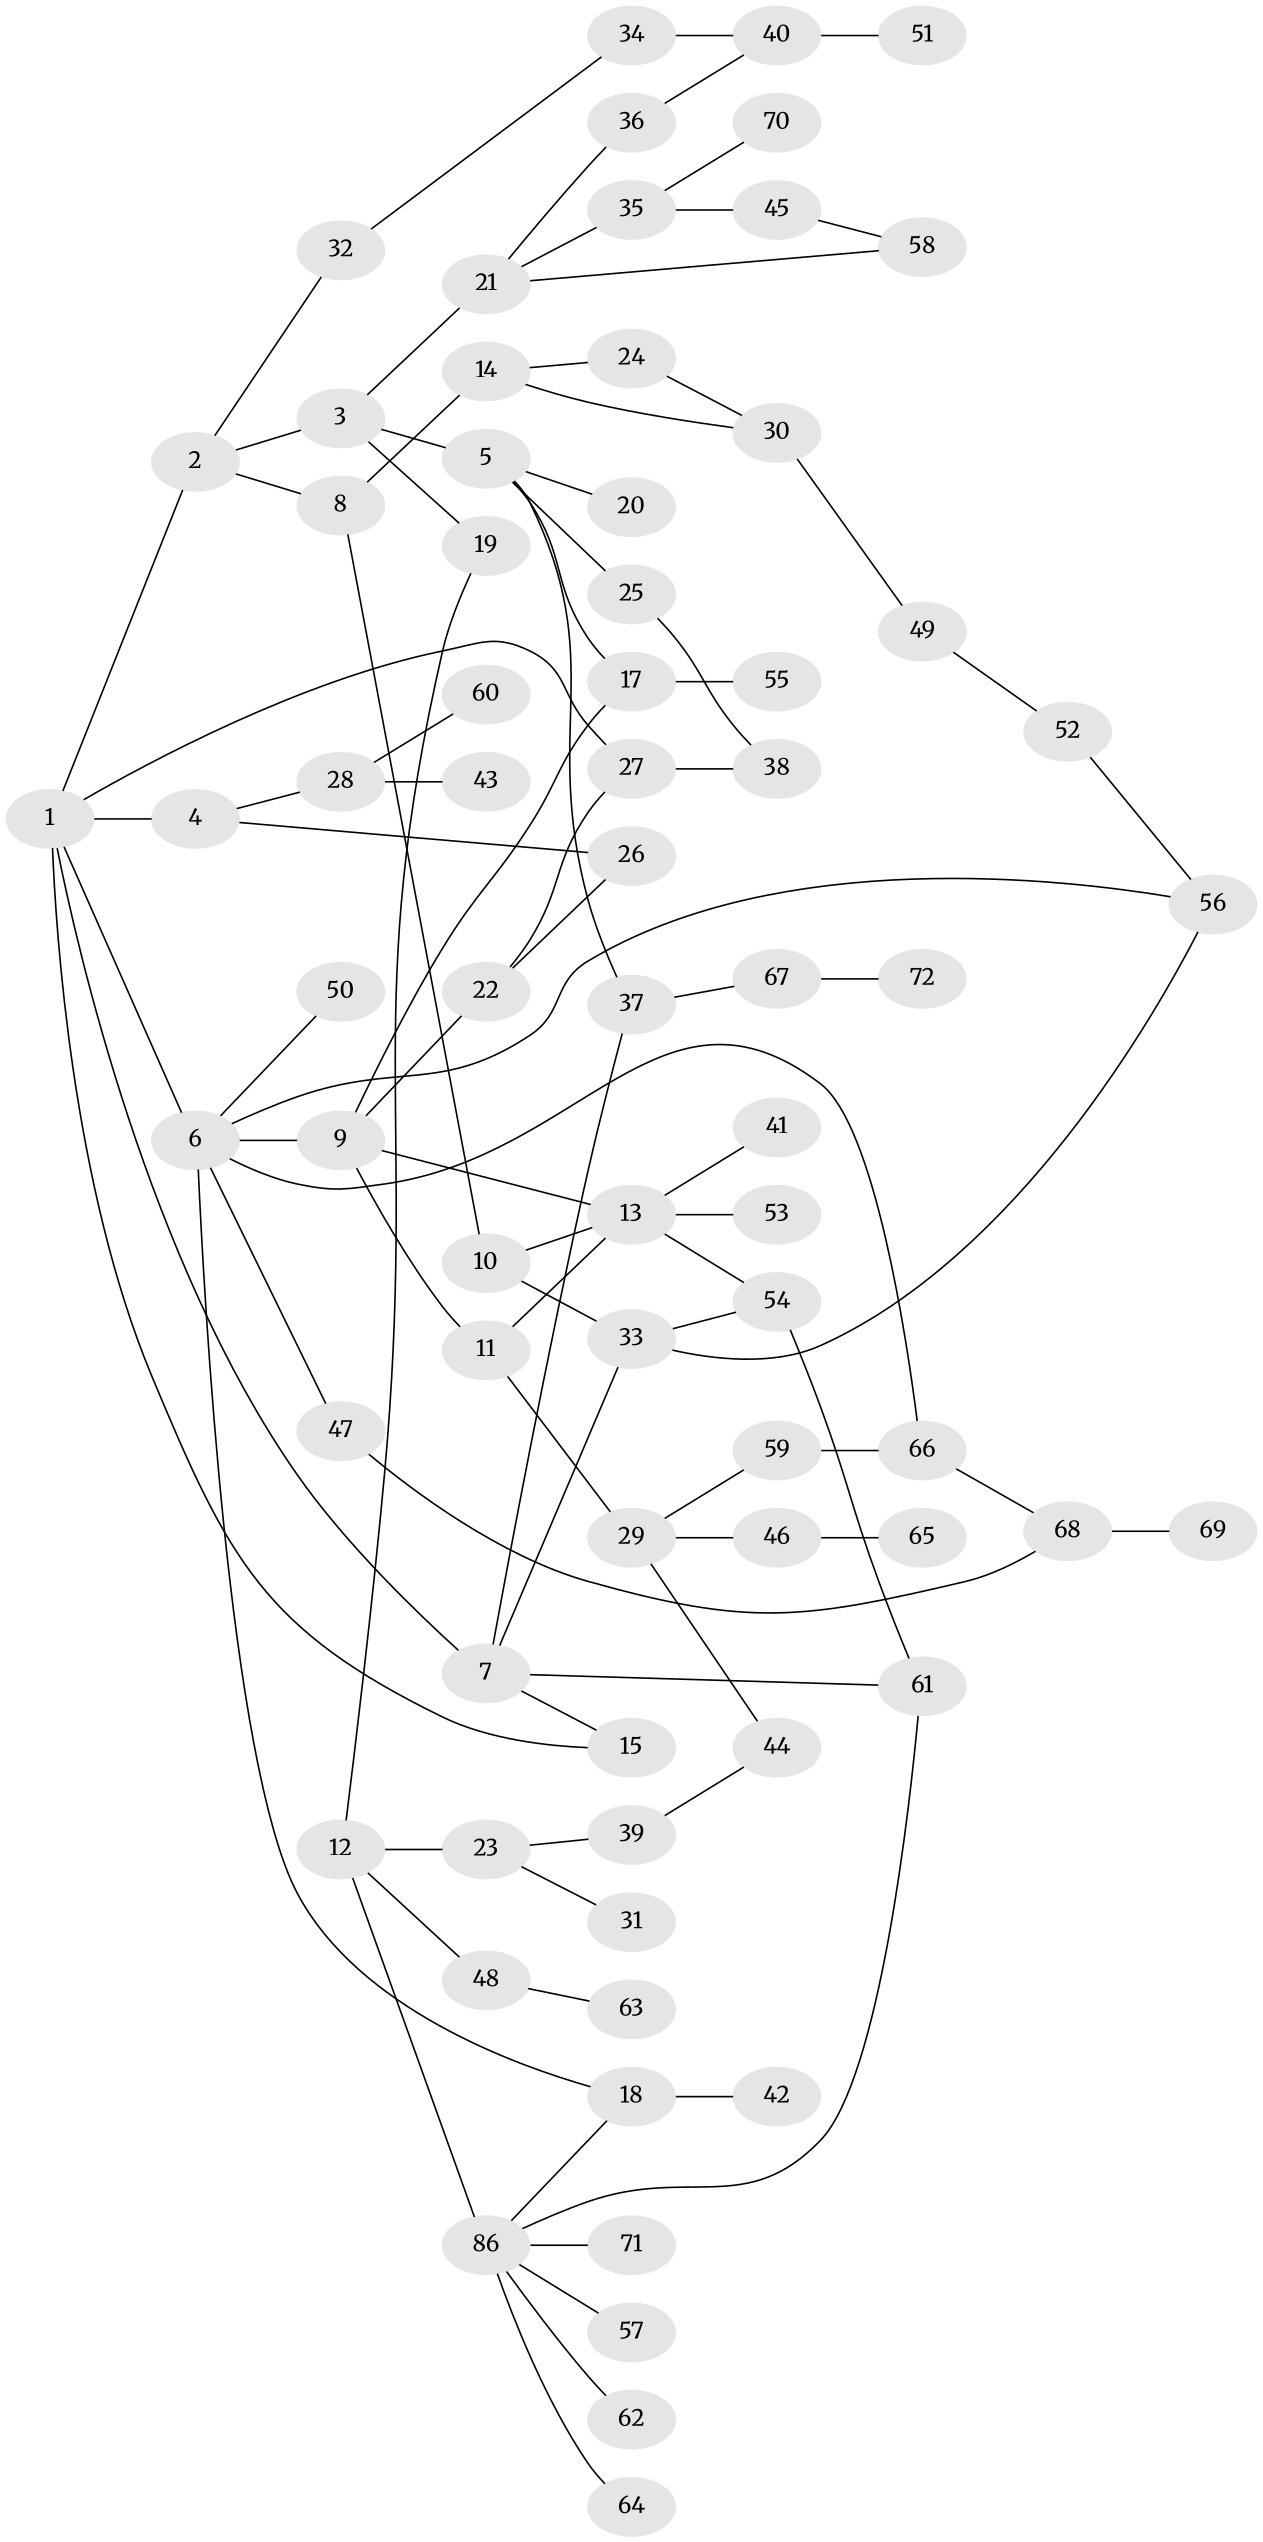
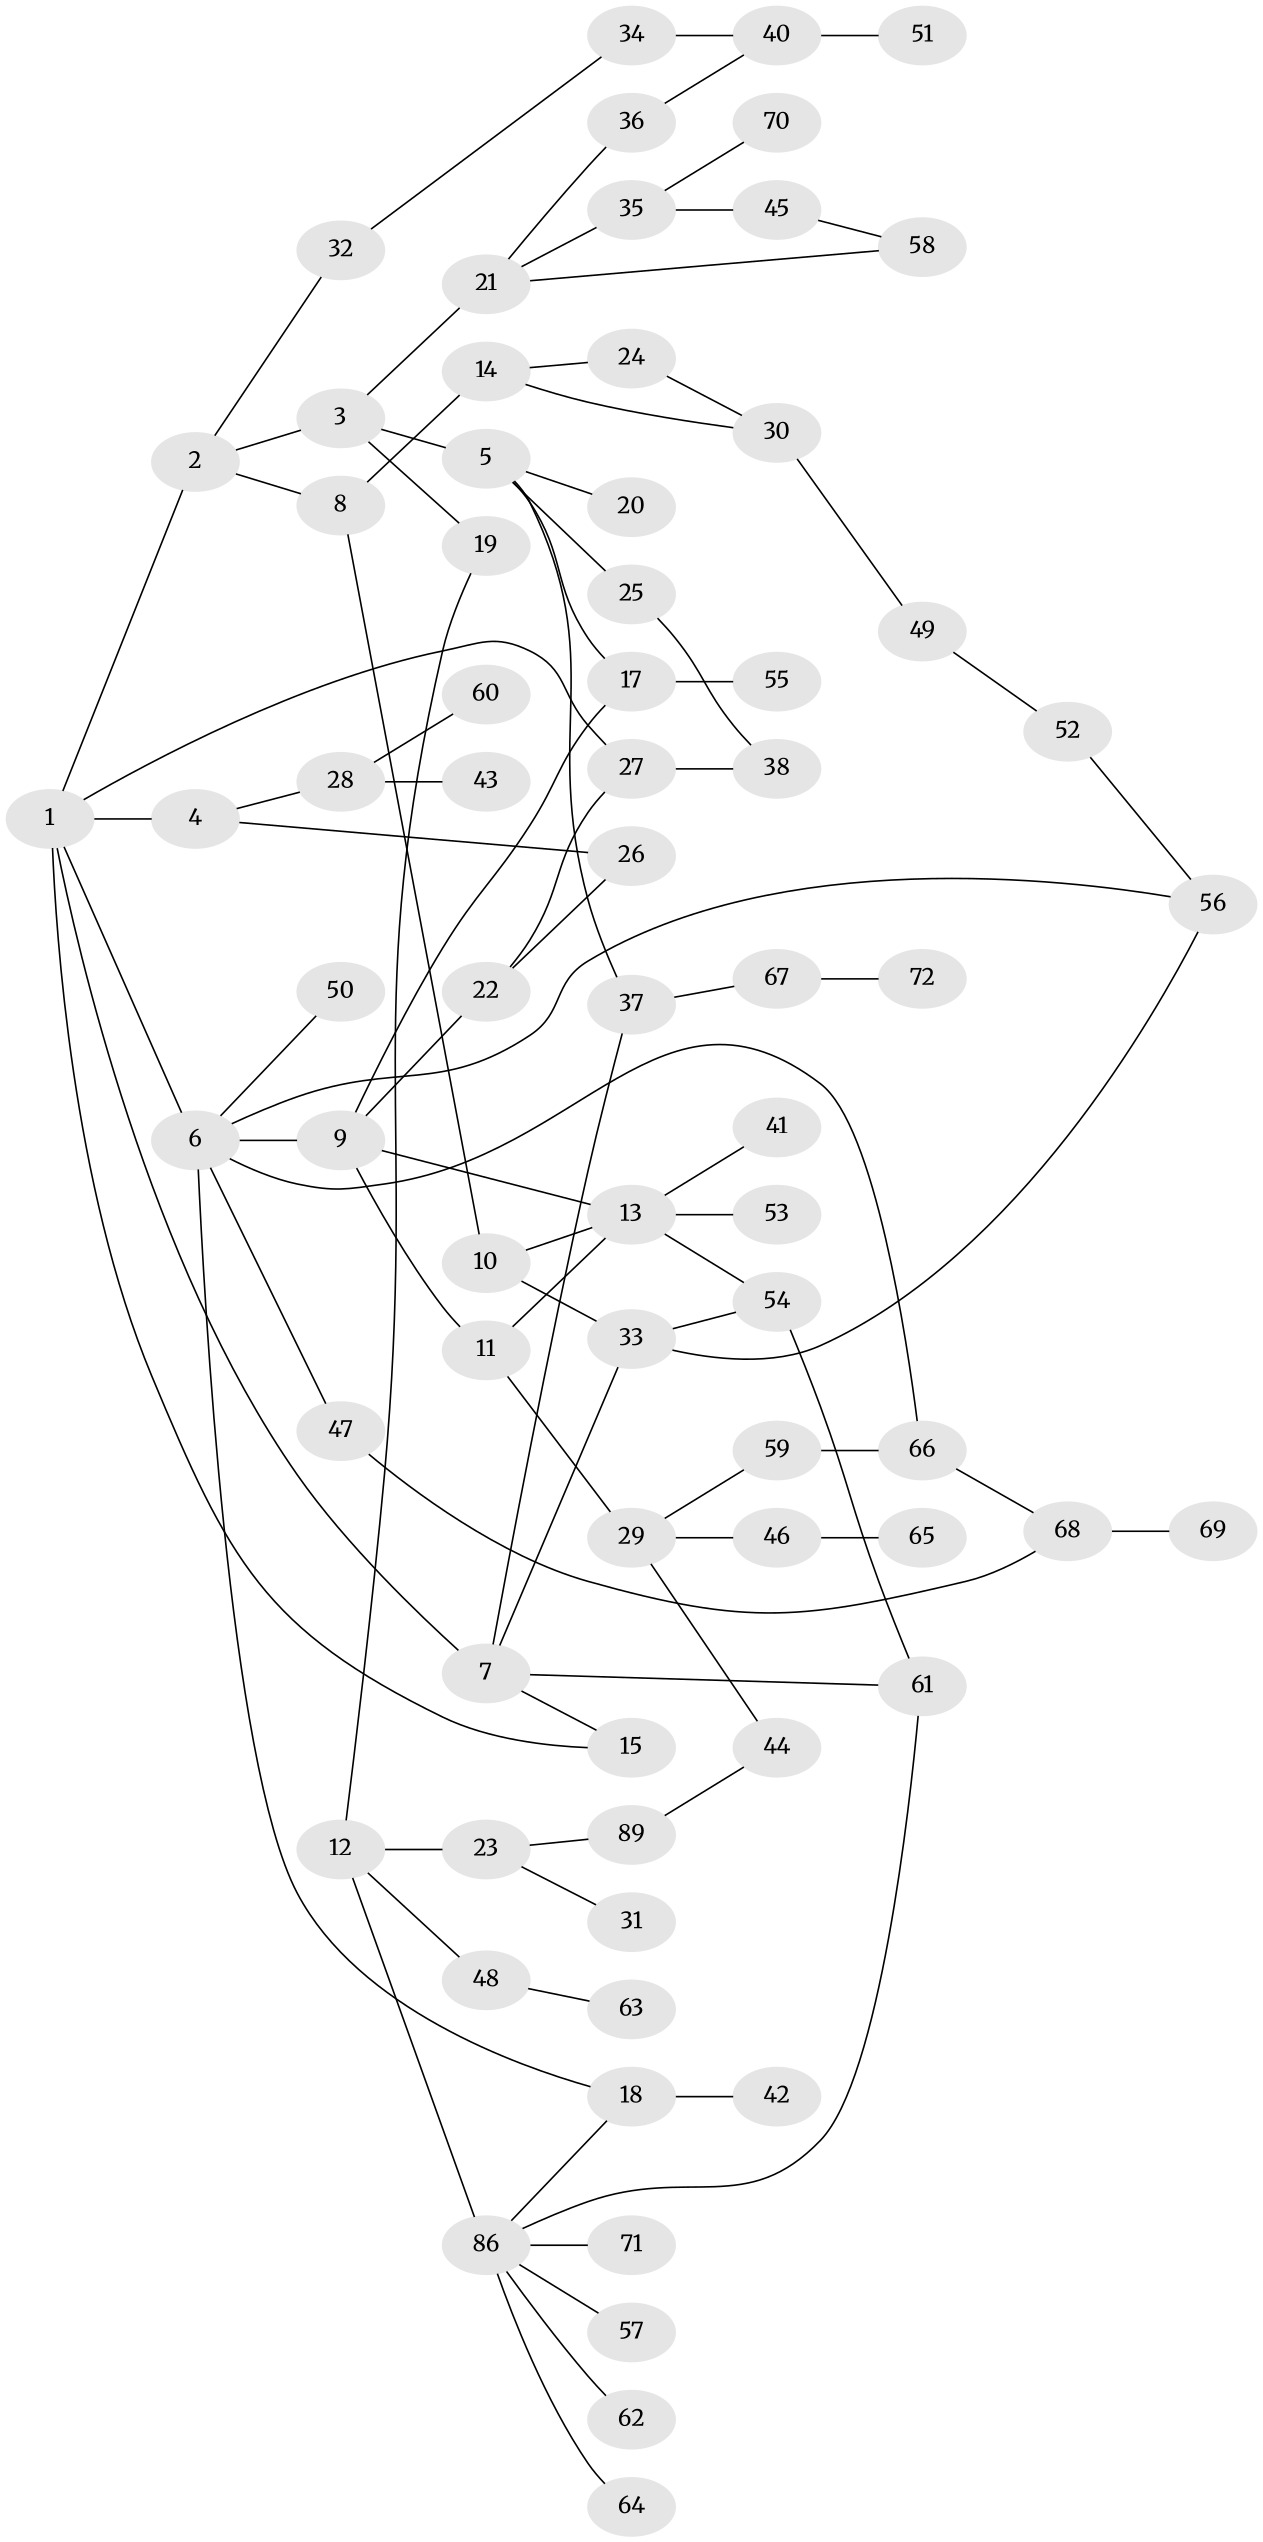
  graph {
    fontname=Merriweather
    rankdir=LR
    node [color=gray90 fontname=Merriweather style=filled]
    edge [fontname=Merriweather weight=1.0]
    1
    2
    4
    6
    7
    15
    27
    3
    8
    32
    26
    28
    9
    18
    47
    50
    56
    66
    37
    33
    61
    38
    5
    21
    19
    10
    14
    34
    17
    20
    25
    n32 [label=86]
    12
    23
    48
    35
    36
    58
    43
    60
    55
    67
    11
    13
    22
    42
    68
    54
    24
    30
    29
    41
    53
    44
    46
    59
    57
    62
    64
    71
    31
-   39
+   39 [label=89]
    63
    49
    45
    70
    40
    65
    52
    51
    72
    69
    1 -- 2
    1 -- 4
    1 -- 6
    1 -- 7
    1 -- 15
    1 -- 27 [weight=2.0]
    2 -- 3
    2 -- 8
    2 -- 32
    4 -- 26
    4 -- 28
    6 -- 9
    6 -- 18
    6 -- 47
    6 -- 50
    6 -- 56
    6 -- 66
    7 -- 15
    7 -- 37
    7 -- 33
    7 -- 61
    27 -- 38 [weight=3.0]
    3 -- 5
    3 -- 21 [weight=2.0]
    3 -- 19
    8 -- 10
    8 -- 14
    32 -- 34
    28 -- 43
    28 -- 60
    9 -- 17
    9 -- 11
    9 -- 13
    9 -- 22
    18 -- 42
    47 -- 68
    66 -- 68
    37 -- 67
    33 -- 56
    33 -- 54
    5 -- 37
    5 -- 17
    5 -- 20
    5 -- 25
    21 -- 35
    21 -- 36
    21 -- 58
    10 -- 33
    10 -- 13
    14 -- 24
    14 -- 30
    34 -- 40 [weight=4.0]
    17 -- 55
    25 -- 38
    n32 -- 18
    n32 -- 61
    n32 -- 57
    n32 -- 62
    n32 -- 64
    n32 -- 71
    12 -- 19 [weight=2.0]
    12 -- n32
    12 -- 23
    12 -- 48
    23 -- 31
    23 -- 39
    48 -- 63
    35 -- 45
    35 -- 70
    36 -- 40
    67 -- 72
    11 -- 13
    11 -- 29
    13 -- 54
    13 -- 41
    13 -- 53 [weight=6.0]
    22 -- 27
    22 -- 26
    68 -- 69
    54 -- 61
    24 -- 30
    30 -- 49
    29 -- 44 [weight=3.0]
    29 -- 46 [weight=2.0]
    29 -- 59
    46 -- 65
    59 -- 66
    39 -- 44
    49 -- 52
    45 -- 58
    40 -- 51
    52 -- 56
  }
